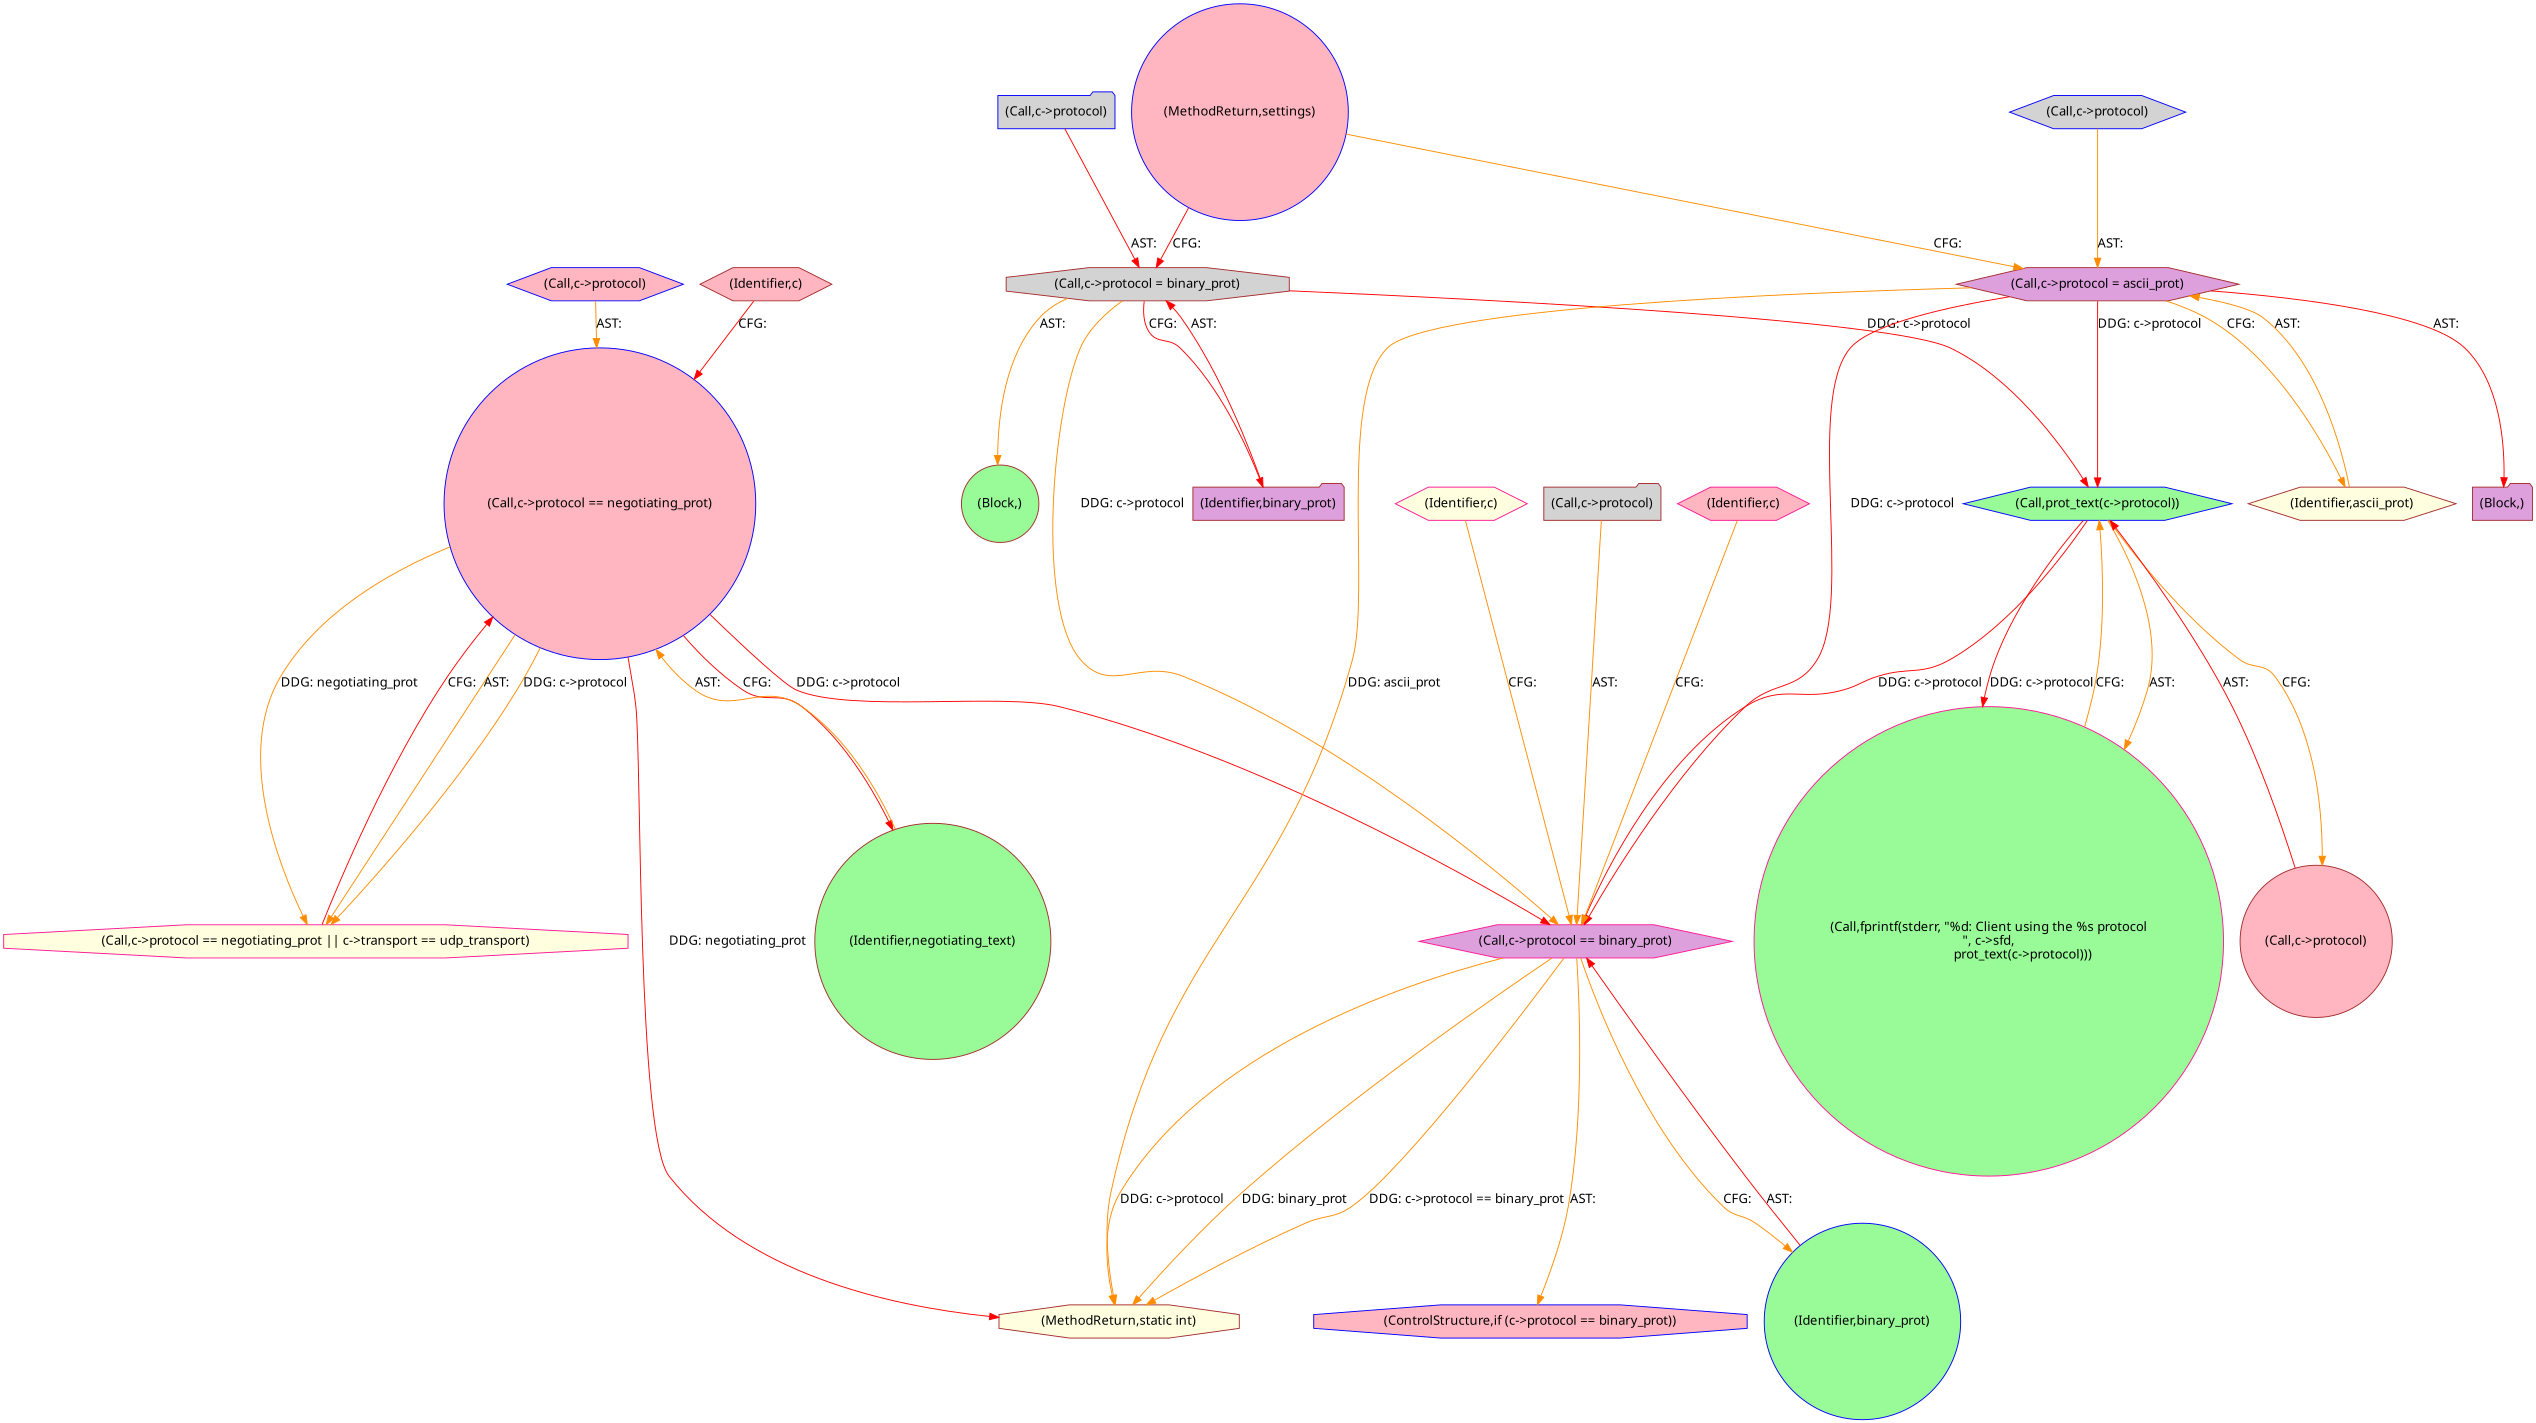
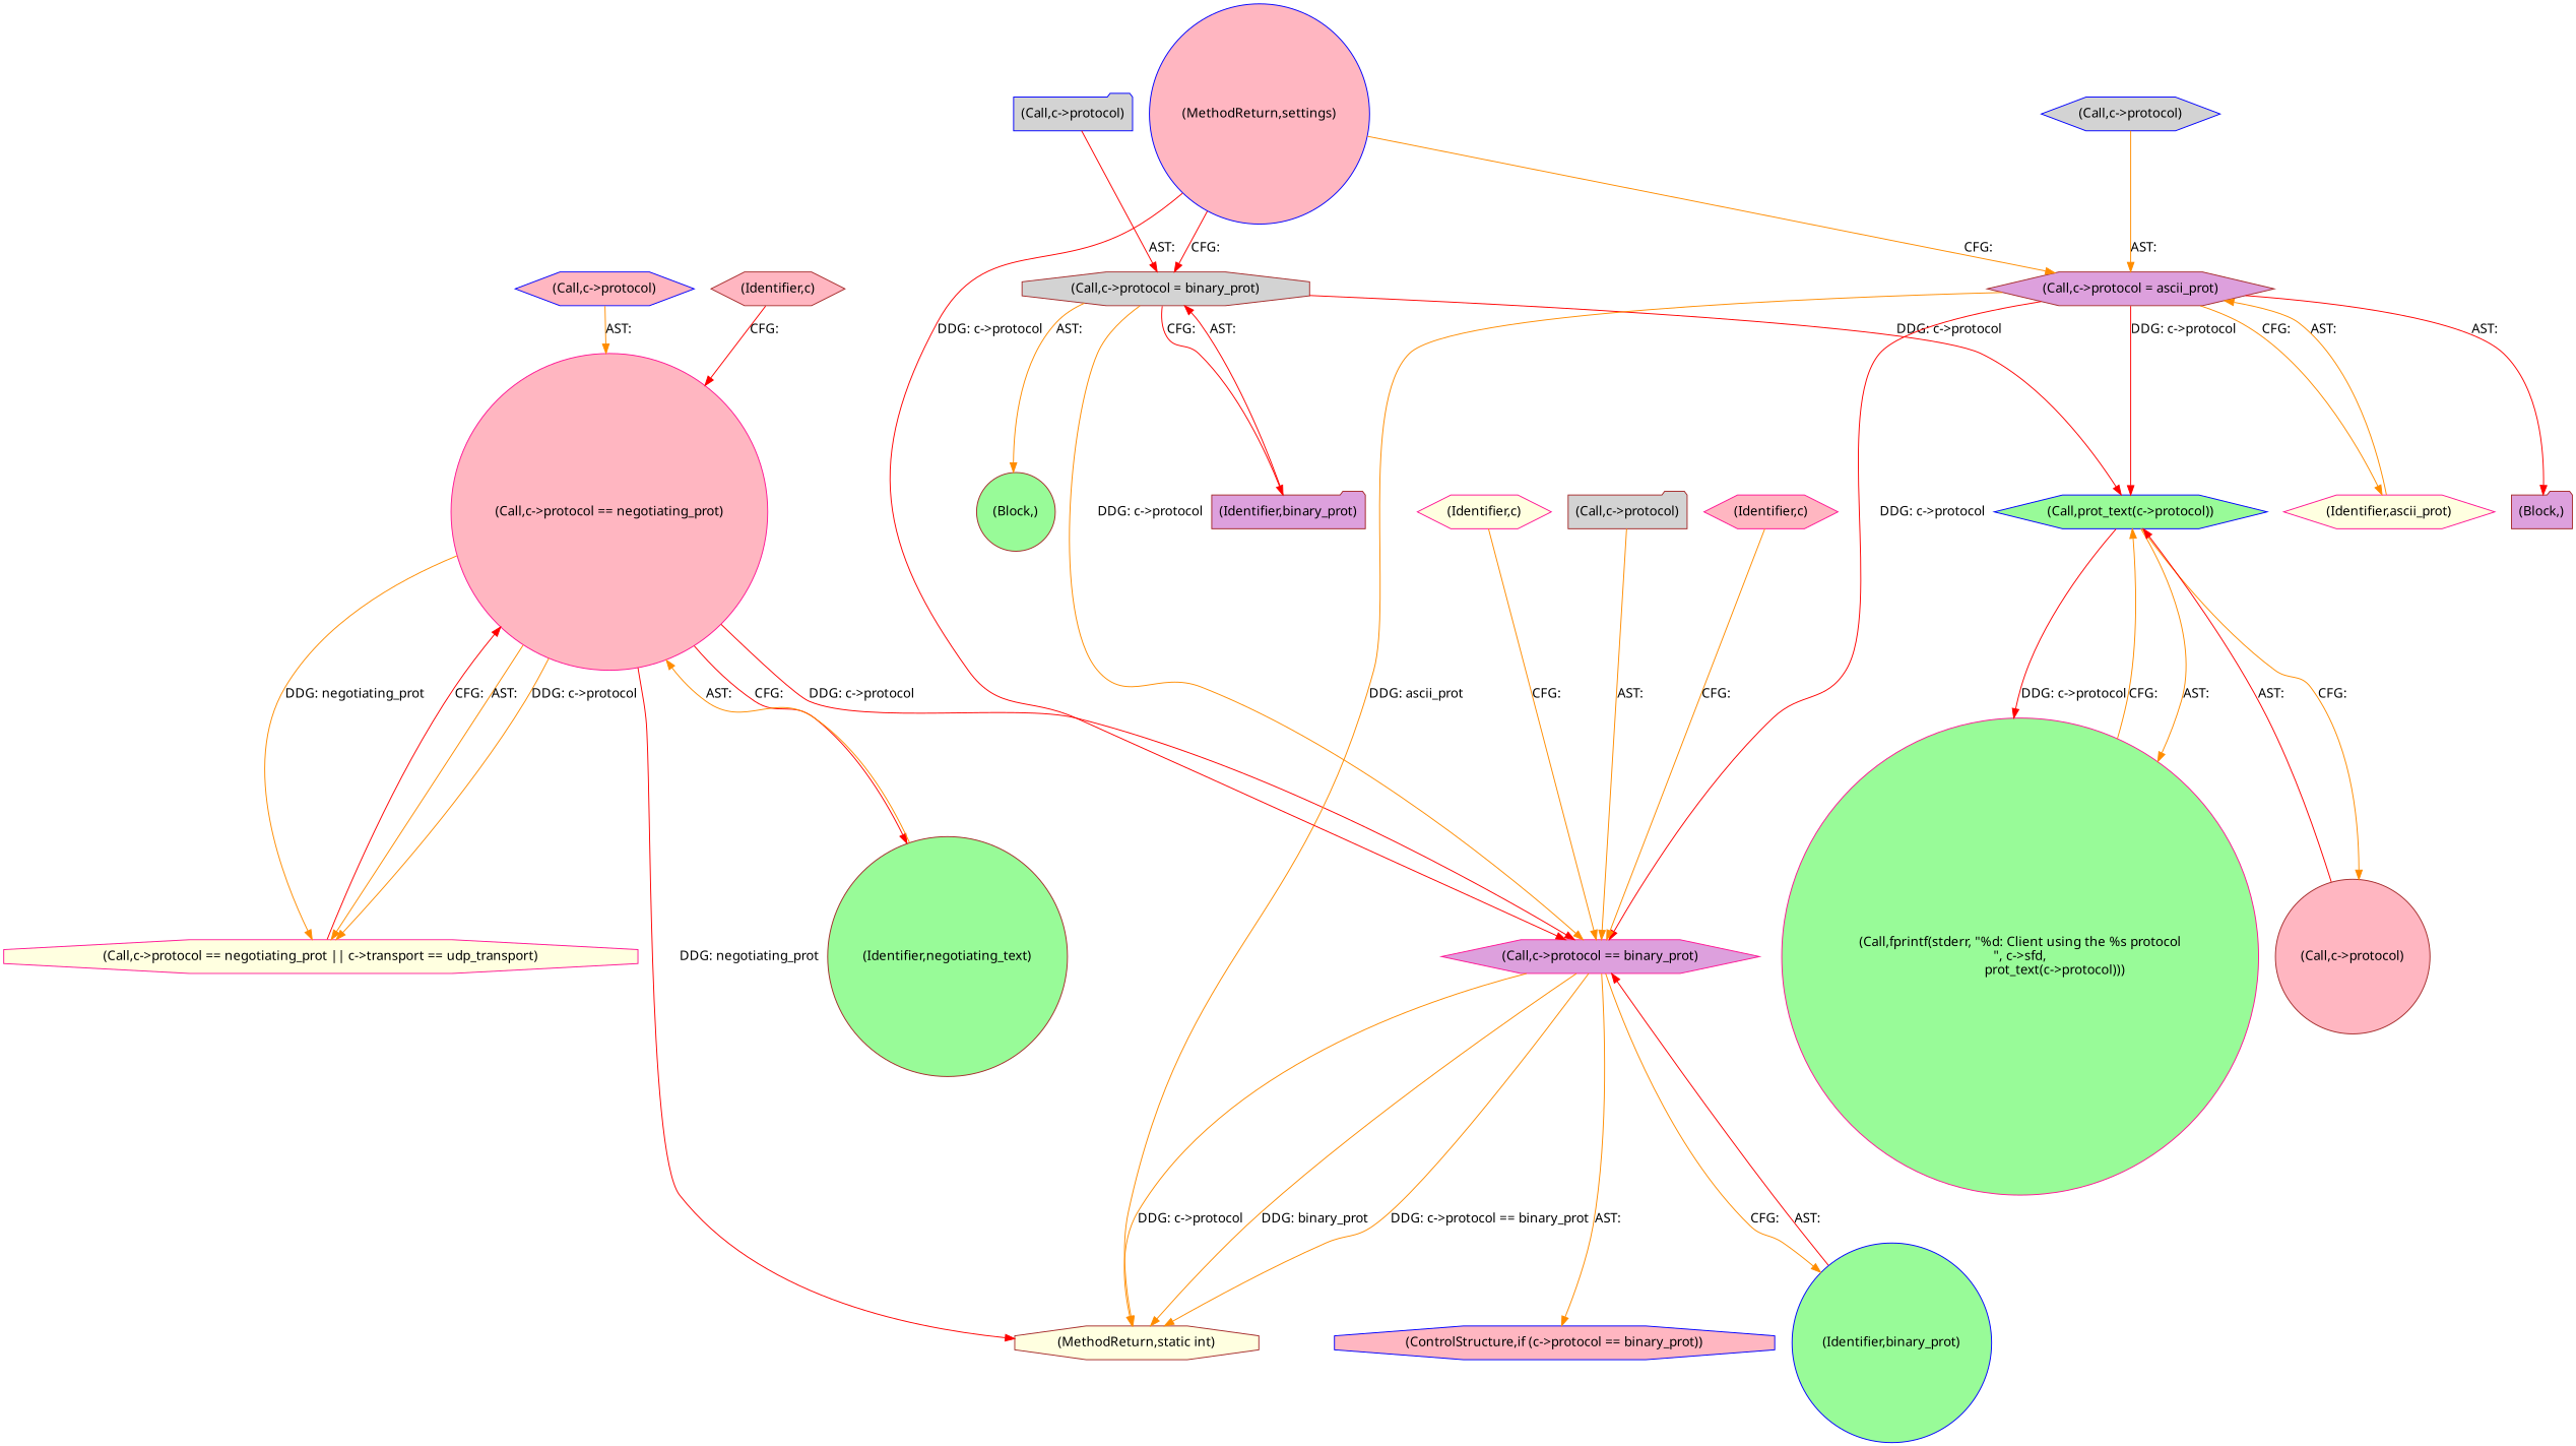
  digraph {
    fontname="Noto Sans"
    node [color=brown fillcolor=lightpink fontname="Noto Sans" shape=hexagon style=filled]
    edge [color=darkorange fontname="Noto Sans"]
    n1 [color=deeppink fillcolor=plum label="(Call,c->protocol == binary_prot)"]
    n2 [fillcolor=lightyellow label="(MethodReturn,static int)" shape=octagon]
    n3 [color=blue label="(ControlStructure,if (c->protocol == binary_prot))" shape=octagon]
    n4 [color=blue fillcolor=palegreen label="(Identifier,binary_prot)" shape=circle]
    n5 [fillcolor=lightgrey label="(Call,c->protocol = binary_prot)" shape=octagon]
    n6 [color=blue fillcolor=palegreen label="(Call,prot_text(c->protocol))"]
    n7 [fillcolor=palegreen label="(Block,)" shape=circle]
    n8 [fillcolor=plum label="(Identifier,binary_prot)" shape=folder]
    n9 [color=deeppink fillcolor=palegreen label="(Call,fprintf(stderr, \"%d: Client using the %s protocol\n\", c->sfd,\n                    prot_text(c->protocol)))" shape=circle]
    n10 [label="(Call,c->protocol)" shape=circle]
-   n11 [color=blue label="(Call,c->protocol == negotiating_prot)" shape=circle]
+   n11 [color=deeppink label="(Call,c->protocol == negotiating_prot)" shape=circle]
    n12 [fillcolor=palegreen label="(Identifier,negotiating_text)" shape=circle]
    n13 [color=deeppink fillcolor=lightyellow label="(Call,c->protocol == negotiating_prot || c->transport == udp_transport)" shape=octagon]
    n14 [fillcolor=plum label="(Call,c->protocol = ascii_prot)"]
-   n15 [fillcolor=lightyellow label="(Identifier,ascii_prot)"]
+   n15 [color=deeppink fillcolor=lightyellow label="(Identifier,ascii_prot)"]
    n16 [fillcolor=plum label="(Block,)" shape=folder]
    n17 [color=blue fillcolor=lightgrey label="(Call,c->protocol)"]
    n18 [color=blue label="(Call,c->protocol)"]
    n19 [color=deeppink fillcolor=lightyellow label="(Identifier,c)"]
    n20 [fillcolor=lightgrey label="(Call,c->protocol)" shape=folder]
    n21 [color=blue fillcolor=lightgrey label="(Call,c->protocol)" shape=folder]
    n22 [color=deeppink label="(Identifier,c)"]
    n23 [label="(Identifier,c)"]
    n24 [color=blue label="(MethodReturn,settings)" shape=circle]
    n1 -> n2 [label="DDG: c->protocol == binary_prot"]
    n1 -> n2 [label="DDG: c->protocol"]
    n1 -> n2 [label="DDG: binary_prot"]
    n1 -> n3 [label="AST: "]
    n1 -> n4 [label="CFG: "]
    n4 -> n1 [color=red label="AST: "]
    n5 -> n1 [label="DDG: c->protocol"]
    n5 -> n6 [color=red label="DDG: c->protocol"]
    n5 -> n7 [label="AST: "]
    n5 -> n8 [color=red label="CFG: "]
-   n6 -> n1 [color=red label="DDG: c->protocol"]
+   n24 -> n1 [color=red label="DDG: c->protocol"]
    n6 -> n9 [label="AST: "]
    n6 -> n9 [color=red label="DDG: c->protocol"]
    n6 -> n10 [label="CFG: "]
    n8 -> n5 [color=red label="AST: "]
    n9 -> n6 [label="CFG: "]
    n10 -> n6 [color=red label="AST: "]
    n11 -> n1 [color=red label="DDG: c->protocol"]
    n11 -> n2 [color=red label="DDG: negotiating_prot"]
    n11 -> n12 [color=red label="CFG: "]
    n11 -> n13 [label="AST: "]
    n11 -> n13 [label="DDG: c->protocol"]
    n11 -> n13 [label="DDG: negotiating_prot"]
    n12 -> n11 [label="AST: "]
    n13 -> n11 [color=red label="CFG: "]
    n14 -> n1 [color=red label="DDG: c->protocol"]
    n14 -> n2 [label="DDG: ascii_prot"]
    n14 -> n6 [color=red label="DDG: c->protocol"]
    n14 -> n15 [label="CFG: "]
    n14 -> n16 [color=red label="AST: "]
    n15 -> n14 [label="AST: "]
    n17 -> n14 [label="AST: "]
    n18 -> n11 [label="AST: "]
    n19 -> n1 [label="CFG: "]
    n20 -> n1 [label="AST: "]
    n21 -> n5 [color=red label="AST: "]
    n22 -> n1 [label="CFG: "]
    n23 -> n11 [color=red label="CFG: "]
    n24 -> n5 [color=red label="CFG: "]
    n24 -> n14 [label="CFG: "]
  }
